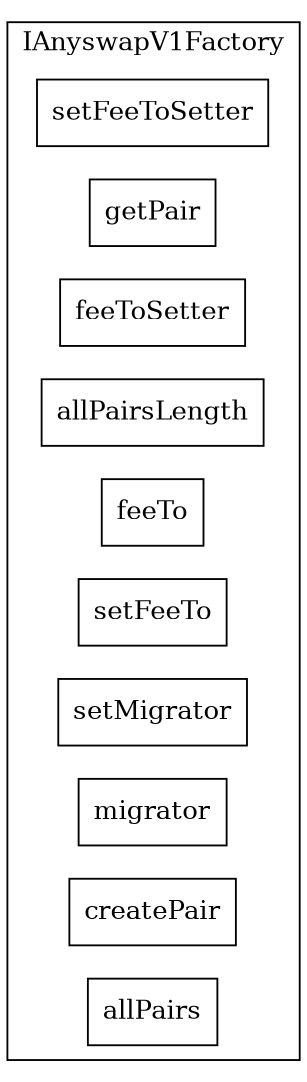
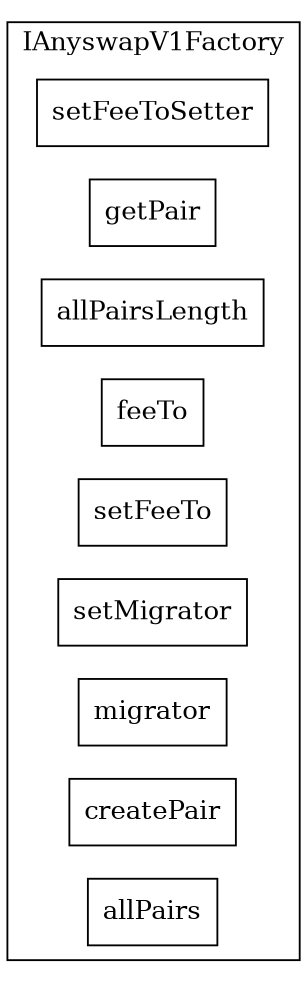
  strict digraph {
    rankdir=LR
    node [shape=box]
    n1 [label=setFeeToSetter]
    n2 [label=getPair]
-   n3 [label=feeToSetter]
    n4 [label=allPairsLength]
    n5 [label=feeTo]
    n6 [label=setFeeTo]
    n7 [label=setMigrator]
    n8 [label=migrator]
    n9 [label=createPair]
    n10 [label=allPairs]
    subgraph cluster_1 {
      label=IAnyswapV1Factory
      n1
      n2
-     n3
      n4
      n5
      n6
      n7
      n8
      n9
      n10
    }
    subgraph cluster_2 {
      label="[Solidity]"
    }
  }
